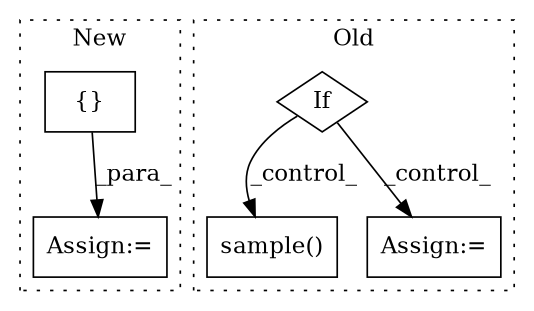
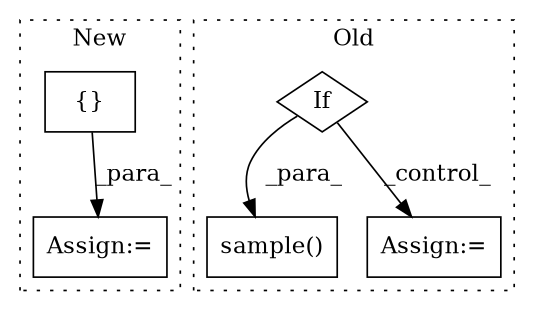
  digraph {
    node [a=68 l=3 shape=box]
    n1 [a=95 l="1,1" label="{}" s="3835,3854"]
    n2 [label="Assign:=" s=3802]
    n3 [a=75 l=30 label="sample()" s=1401]
    n4 [a=96 label=If s=1337 shape=diamond]
    n5 [label="Assign:=" s=1491]
    subgraph cluster_1 {
      label=New
      style=dotted
      n1
      n2
    }
    subgraph cluster_2 {
      label=Old
      style=dotted
      n3
      n4
      n5
    }
    n1 -> n2 [label=_para_]
-   n4 -> n3 [label=_control_]
+   n4 -> n3 [label=_para_]
    n4 -> n5 [label=_control_]
  }
